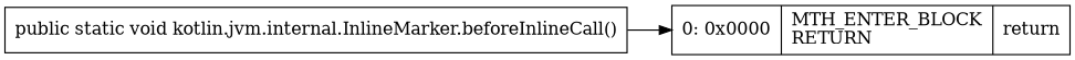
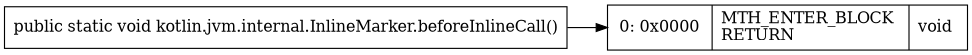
  digraph {
    rankdir=LR
    node [shape=record]
-   n1 [label="{0\:\ 0x0000|MTH_ENTER_BLOCK\lRETURN\l|return\l}"]
+   n1 [label="{0\:\ 0x0000|MTH_ENTER_BLOCK\lRETURN\l|void\l}"]
    n2 [label="{public static void kotlin.jvm.internal.InlineMarker.beforeInlineCall() }"]
    n2 -> n1
  }
